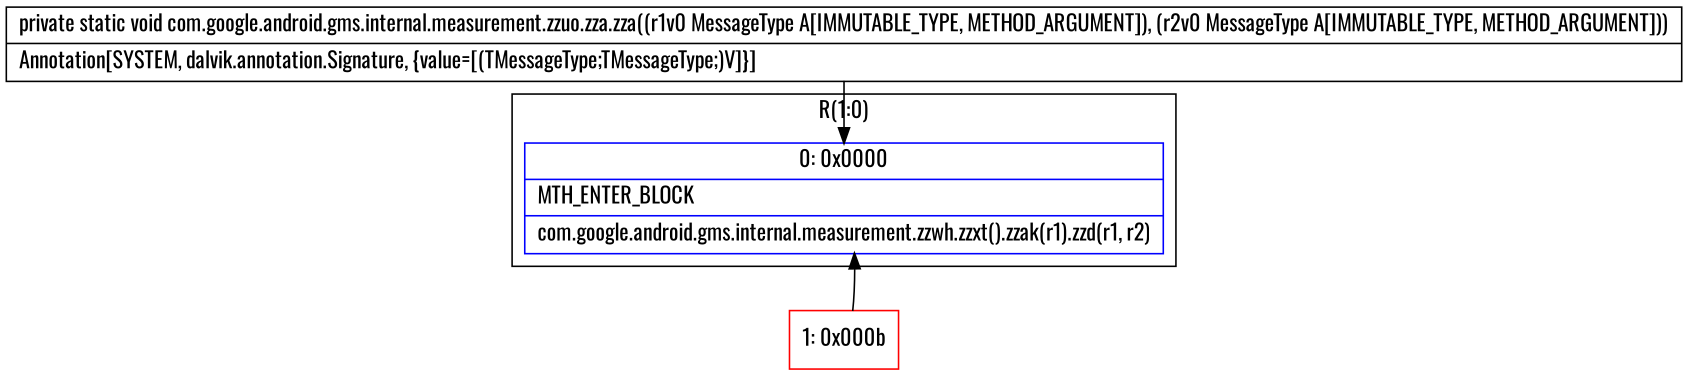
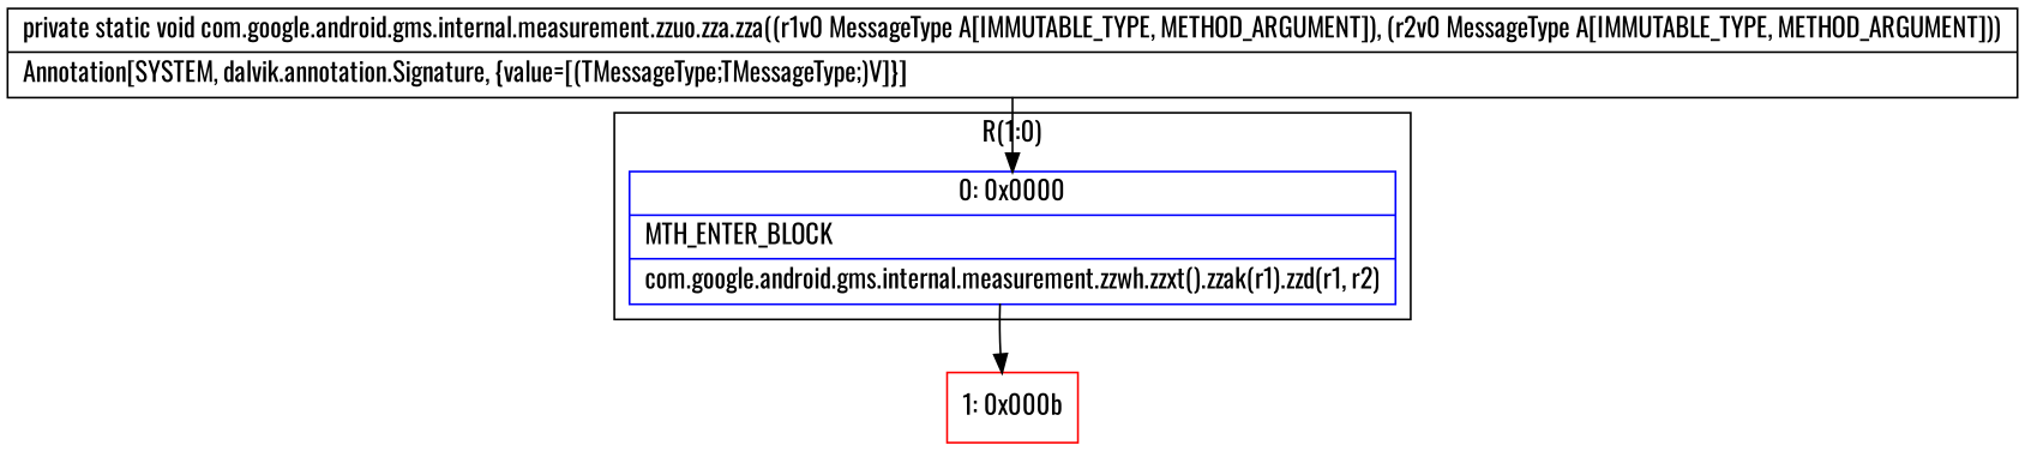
  digraph {
    fontname=Oswald
    node [shape=record fontname=Oswald]
    edge [fontname=Oswald]
    n1 [color=blue label="{0\:\ 0x0000|MTH_ENTER_BLOCK\l|com.google.android.gms.internal.measurement.zzwh.zzxt().zzak(r1).zzd(r1, r2)\l}"]
    n2 [color=red label="{1\:\ 0x000b}"]
    n3 [label="{private static void com.google.android.gms.internal.measurement.zzuo.zza.zza((r1v0 MessageType A[IMMUTABLE_TYPE, METHOD_ARGUMENT]), (r2v0 MessageType A[IMMUTABLE_TYPE, METHOD_ARGUMENT]))  | Annotation[SYSTEM, dalvik.annotation.Signature, \{value=[(TMessageType;TMessageType;)V]\}]\l}"]
    subgraph cluster_1 {
      label="R(1:0)"
      n1
    }
-   n2 -> n1
+   n1 -> n2
    n3 -> n1
  }
